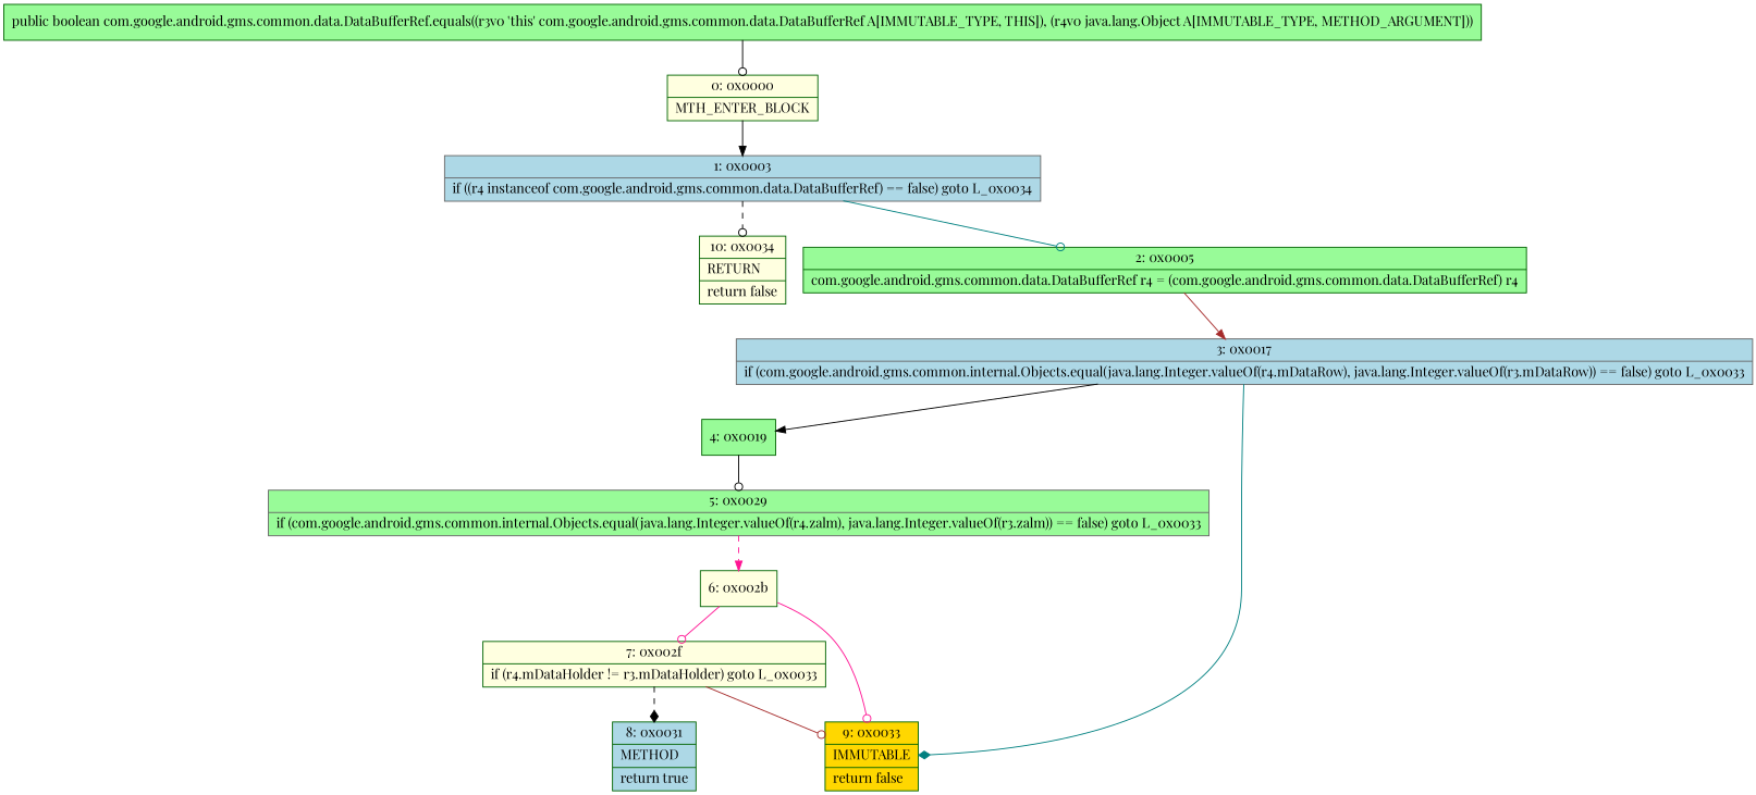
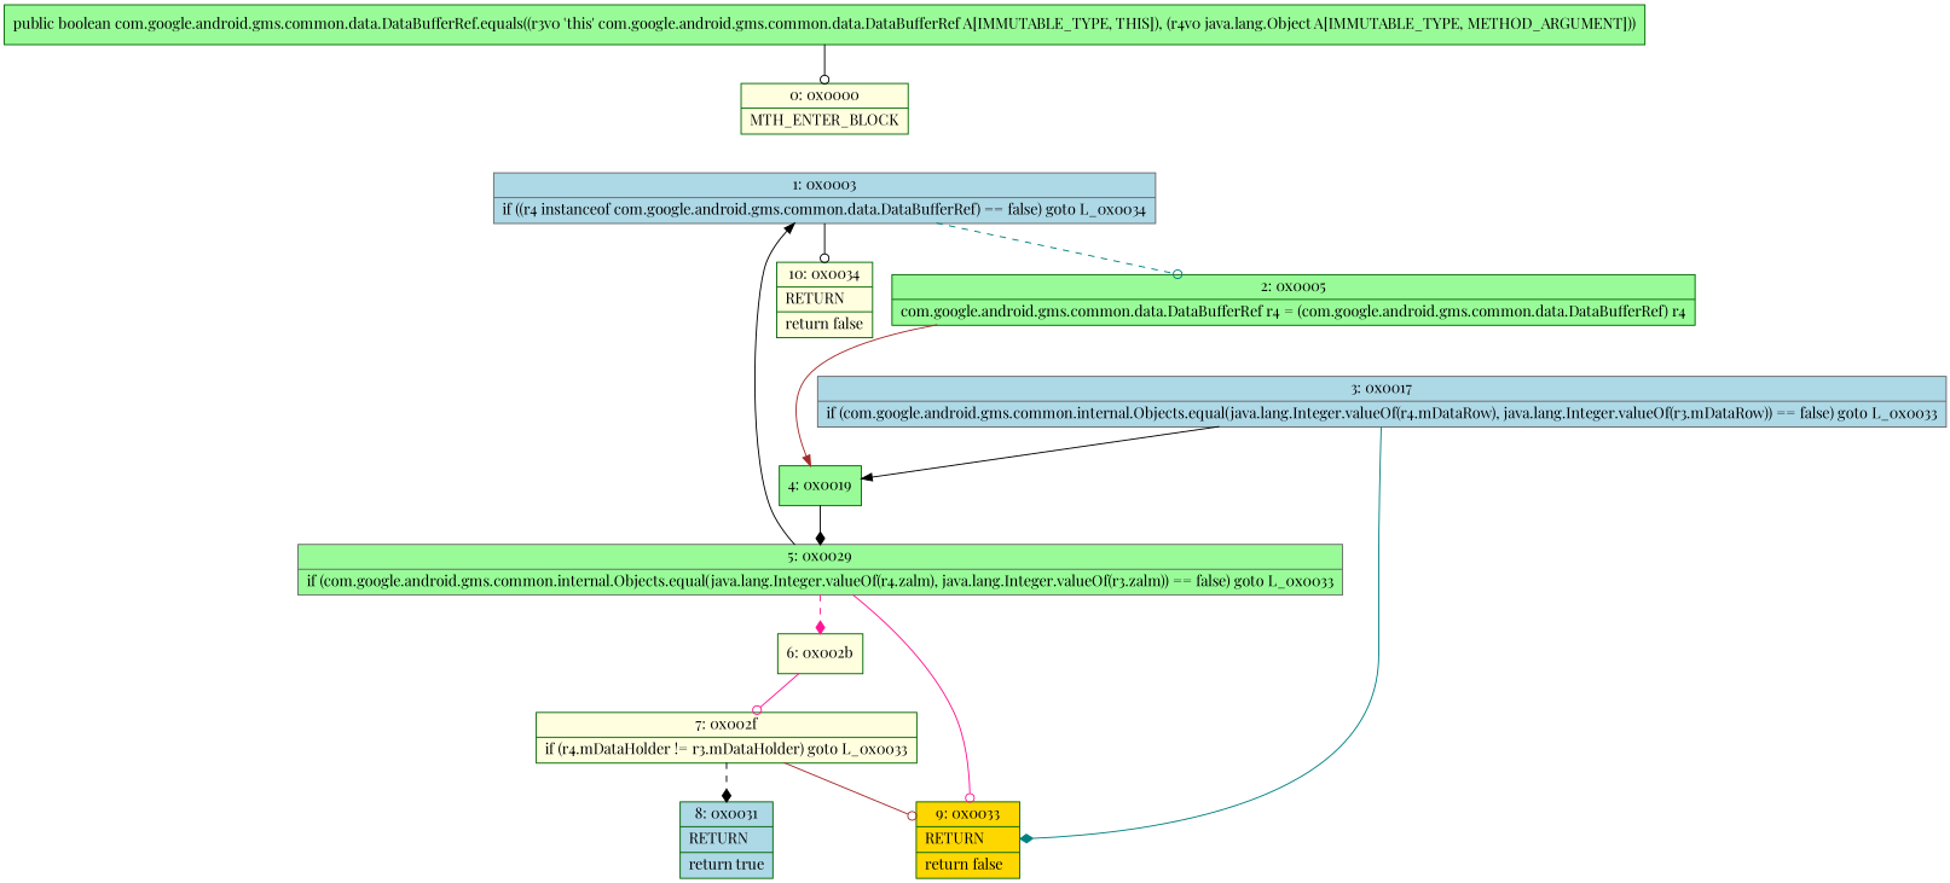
  digraph {
    fontname="Playfair Display"
    node [color=darkgreen fillcolor=lightyellow fontname="Playfair Display" shape=record style=filled]
    edge [arrowhead=odot color=black fontname="Playfair Display"]
    n1 [label="{0\:\ 0x0000|MTH_ENTER_BLOCK\l}"]
    n2 [color=gray40 fillcolor=lightblue label="{1\:\ 0x0003|if ((r4 instanceof com.google.android.gms.common.data.DataBufferRef) == false) goto L_0x0034\l}"]
    n3 [fillcolor=palegreen label="{2\:\ 0x0005|com.google.android.gms.common.data.DataBufferRef r4 = (com.google.android.gms.common.data.DataBufferRef) r4\l}"]
    n4 [label="{10\:\ 0x0034|RETURN\l|return false\l}"]
    n5 [color=gray40 fillcolor=lightblue label="{3\:\ 0x0017|if (com.google.android.gms.common.internal.Objects.equal(java.lang.Integer.valueOf(r4.mDataRow), java.lang.Integer.valueOf(r3.mDataRow)) == false) goto L_0x0033\l}"]
    n6 [fillcolor=palegreen label="{4\:\ 0x0019}"]
-   n7 [fillcolor=gold label="{9\:\ 0x0033|IMMUTABLE\l|return false\l}"]
+   n7 [fillcolor=gold label="{9\:\ 0x0033|RETURN\l|return false\l}"]
    n8 [color=gray40 fillcolor=palegreen label="{5\:\ 0x0029|if (com.google.android.gms.common.internal.Objects.equal(java.lang.Integer.valueOf(r4.zalm), java.lang.Integer.valueOf(r3.zalm)) == false) goto L_0x0033\l}"]
    n9 [label="{6\:\ 0x002b}"]
    n10 [label="{7\:\ 0x002f|if (r4.mDataHolder != r3.mDataHolder) goto L_0x0033\l}"]
-   n11 [fillcolor=lightblue label="{8\:\ 0x0031|METHOD\l|return true\l}"]
+   n11 [fillcolor=lightblue label="{8\:\ 0x0031|RETURN\l|return true\l}"]
    n12 [fillcolor=palegreen label="{public boolean com.google.android.gms.common.data.DataBufferRef.equals((r3v0 'this' com.google.android.gms.common.data.DataBufferRef A[IMMUTABLE_TYPE, THIS]), (r4v0 java.lang.Object A[IMMUTABLE_TYPE, METHOD_ARGUMENT])) }"]
-   n1 -> n2 [arrowhead=normal]
-   n2 -> n3 [color=teal style=solid]
-   n2 -> n4 [style=dashed]
-   n3 -> n5 [arrowhead=normal color=brown]
+   n8 -> n2 [arrowhead=normal]
+   n2 -> n3 [color=teal style=dashed]
+   n2 -> n4
+   n3 -> n6 [arrowhead=normal color=brown]
    n5 -> n6 [arrowhead=normal style=solid]
    n5 -> n7 [arrowhead=diamond color=teal]
-   n6 -> n8
-   n9 -> n7 [color=deeppink]
-   n8 -> n9 [arrowhead=normal color=deeppink style=dashed]
+   n6 -> n8 [arrowhead=diamond]
+   n8 -> n7 [color=deeppink]
+   n8 -> n9 [arrowhead=diamond color=deeppink style=dashed]
    n9 -> n10 [color=deeppink]
    n10 -> n7 [color=brown]
    n10 -> n11 [arrowhead=diamond style=dashed]
    n12 -> n1
  }
